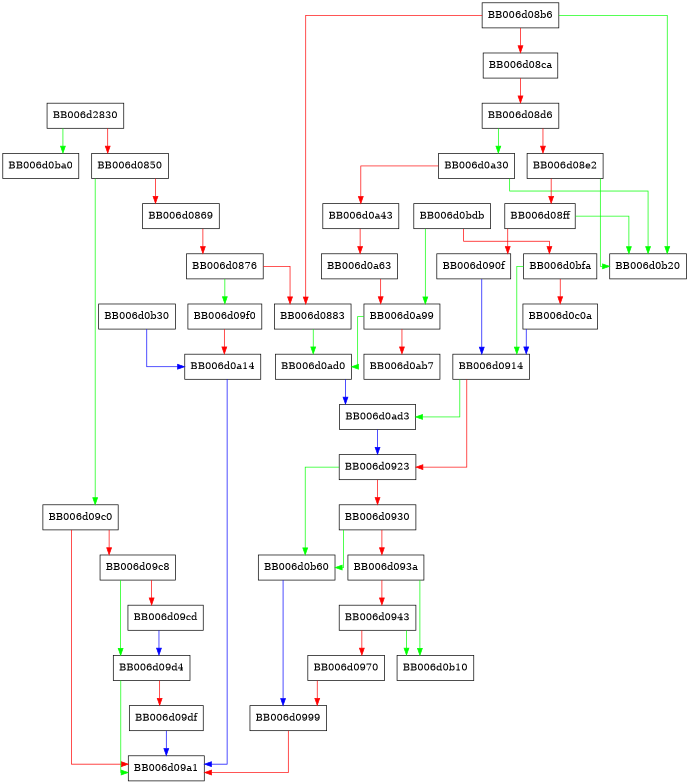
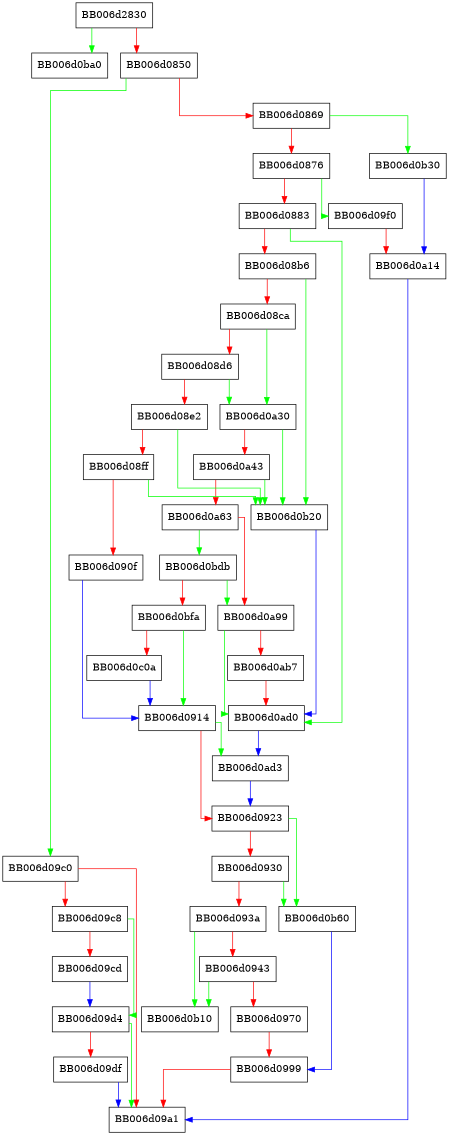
  digraph {
    splines=ortho
    node [shape=box]
    edge [color=red]
    n1 [label=BB006d2830]
    BB006d0ba0
    BB006d0850
    BB006d09c0
    BB006d0869
    BB006d09a1
    BB006d09c8
    BB006d0b30
    BB006d0876
    BB006d09d4
    BB006d09cd
    BB006d0a14
    BB006d09f0
    BB006d0883
    BB006d0ad0
    BB006d08b6
    BB006d0ad3
    BB006d0b20
    BB006d08ca
    BB006d0923
    BB006d0a30
    BB006d08d6
    BB006d0a43
    BB006d08e2
    BB006d0a63
    BB006d08ff
    BB006d090f
    BB006d0914
    BB006d0b60
    BB006d0930
    BB006d0999
    BB006d093a
    BB006d0b10
    BB006d0943
    BB006d0970
    BB006d09df
    BB006d0bdb
    BB006d0a99
    BB006d0bfa
    BB006d0ab7
    BB006d0c0a
    n1 -> BB006d0ba0 [color=green]
    n1 -> BB006d0850
    BB006d0850 -> BB006d09c0 [color=green]
    BB006d0850 -> BB006d0869
    BB006d09c0 -> BB006d09a1
    BB006d09c0 -> BB006d09c8
+   BB006d0869 -> BB006d0b30 [color=green]
    BB006d0869 -> BB006d0876
    BB006d09c8 -> BB006d09d4 [color=green]
    BB006d09c8 -> BB006d09cd
    BB006d0b30 -> BB006d0a14 [color=blue]
    BB006d0876 -> BB006d09f0 [color=green]
    BB006d0876 -> BB006d0883
    BB006d09d4 -> BB006d09a1 [color=green]
    BB006d09d4 -> BB006d09df
    BB006d09cd -> BB006d09d4 [color=blue]
    BB006d0a14 -> BB006d09a1 [color=blue]
    BB006d09f0 -> BB006d0a14
    BB006d0883 -> BB006d0ad0 [color=green]
-   BB006d08b6 -> BB006d0883
+   BB006d0883 -> BB006d08b6
    BB006d0ad0 -> BB006d0ad3 [color=blue]
    BB006d08b6 -> BB006d0b20 [color=green]
    BB006d08b6 -> BB006d08ca
    BB006d0ad3 -> BB006d0923 [color=blue]
+   BB006d0b20 -> BB006d0ad0 [color=blue]
+   BB006d08ca -> BB006d0a30 [color=green]
    BB006d08ca -> BB006d08d6
    BB006d0923 -> BB006d0b60 [color=green]
    BB006d0923 -> BB006d0930
    BB006d0a30 -> BB006d0b20 [color=green]
    BB006d0a30 -> BB006d0a43
    BB006d08d6 -> BB006d0a30 [color=green]
    BB006d08d6 -> BB006d08e2
+   BB006d0a43 -> BB006d0b20 [color=green]
    BB006d0a43 -> BB006d0a63
    BB006d08e2 -> BB006d0b20 [color=green]
    BB006d08e2 -> BB006d08ff
+   BB006d0a63 -> BB006d0bdb [color=green]
    BB006d0a63 -> BB006d0a99
    BB006d08ff -> BB006d0b20 [color=green]
    BB006d08ff -> BB006d090f
    BB006d090f -> BB006d0914 [color=blue]
    BB006d0914 -> BB006d0ad3 [color=green]
    BB006d0914 -> BB006d0923
    BB006d0b60 -> BB006d0999 [color=blue]
    BB006d0930 -> BB006d0b60 [color=green]
    BB006d0930 -> BB006d093a
    BB006d0999 -> BB006d09a1
    BB006d093a -> BB006d0b10 [color=green]
    BB006d093a -> BB006d0943
    BB006d0943 -> BB006d0b10 [color=green]
    BB006d0943 -> BB006d0970
    BB006d0970 -> BB006d0999
    BB006d09df -> BB006d09a1 [color=blue]
    BB006d0bdb -> BB006d0a99 [color=green]
    BB006d0bdb -> BB006d0bfa
    BB006d0a99 -> BB006d0ad0 [color=green]
    BB006d0a99 -> BB006d0ab7
    BB006d0bfa -> BB006d0914 [color=green]
    BB006d0bfa -> BB006d0c0a
+   BB006d0ab7 -> BB006d0ad0
    BB006d0c0a -> BB006d0914 [color=blue]
  }
